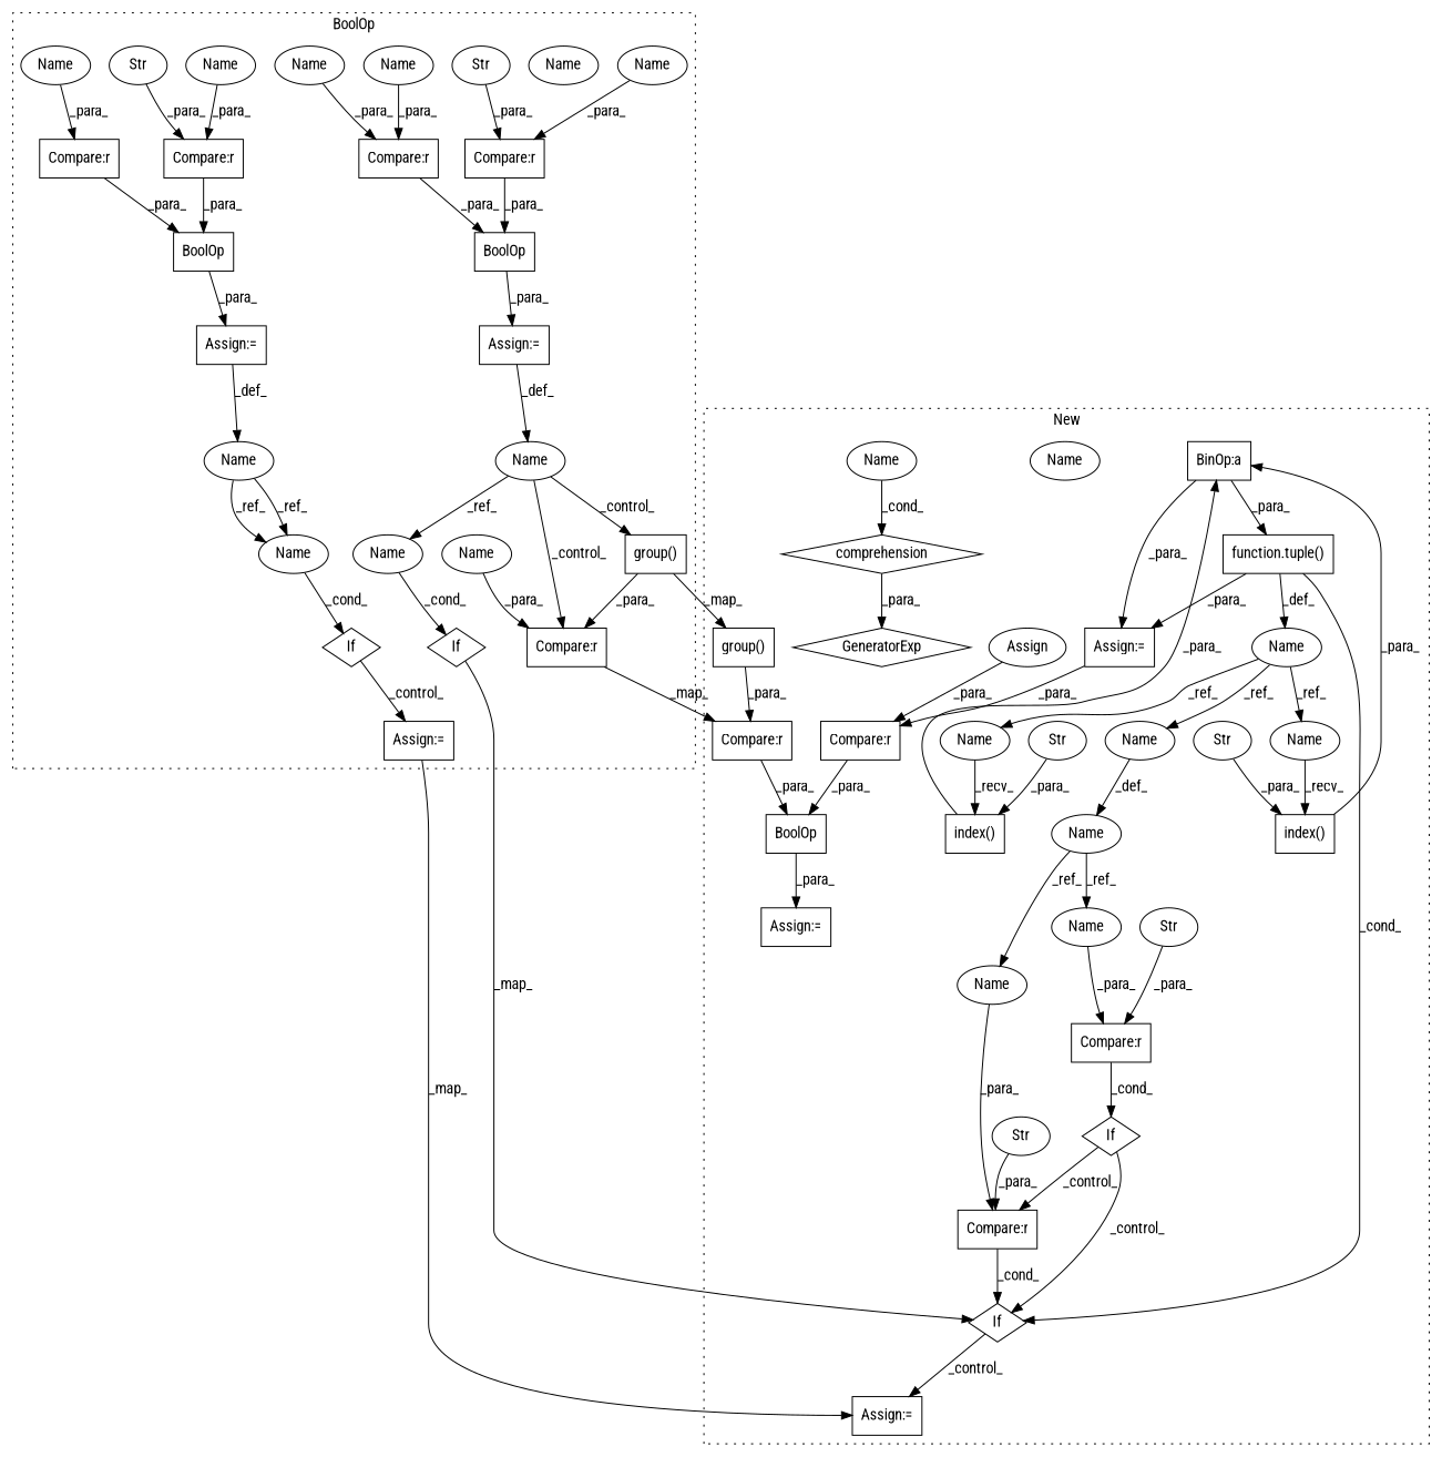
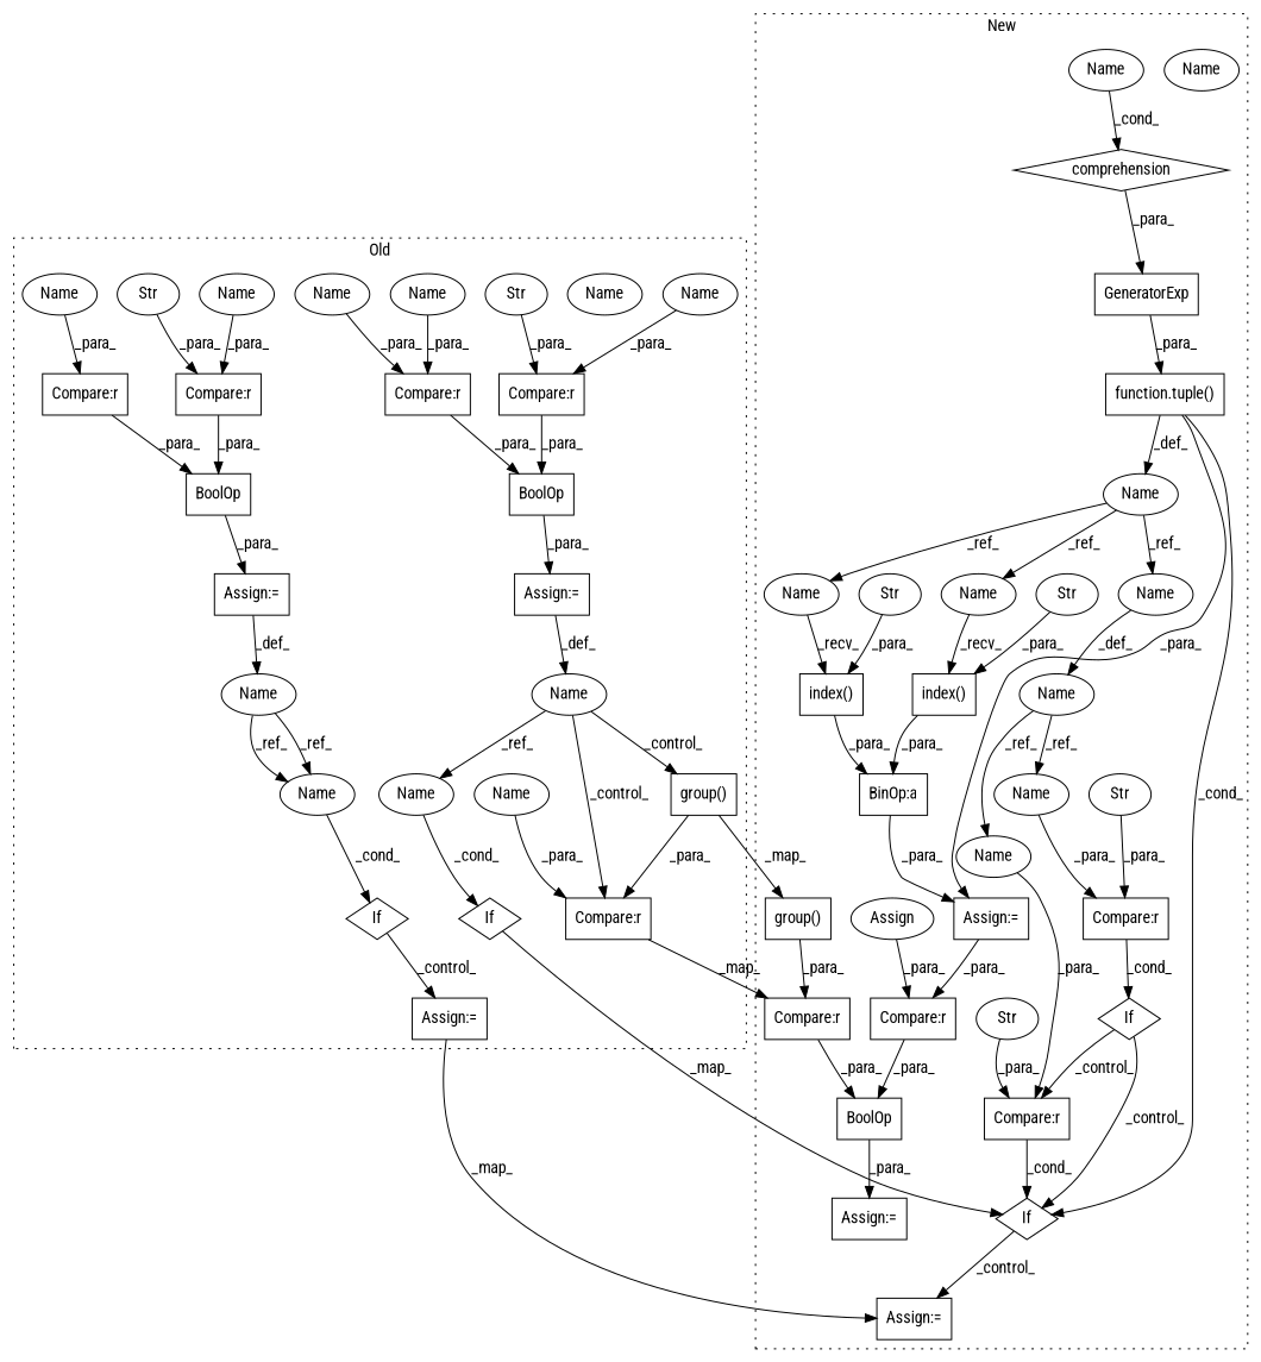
  digraph {
    fontname="Roboto Condensed"
    node [a=87 fontname="Roboto Condensed" l=3 s=2993 shape=ellipse]
    edge [fontname="Roboto Condensed"]
    n1 [a=72 l=38 label=BoolOp shape=box]
    n2 [a=96 l="3,14" label=If s="3661,3678" shape=diamond]
    n3 [a=40 l=19 label="Compare:r" s=3012 shape=box]
    n4 [a=40 l=14 label="Compare:r" shape=box]
    n5 [a=66 l=5 label=Str]
    n6 [l=14 label=Name s=3664]
    n7 [a=68 label="Assign:=" s=3700 shape=box]
    n8 [l=14 label=Name s=2976]
    n9 [a=40 l=15 label="Compare:r" s=2927 shape=box]
    n10 [a=96 l="3,14" label=If s="3562,3580" shape=diamond]
    n11 [a=40 l=20 label="Compare:r" s=2947 shape=box]
    n12 [a=66 l=6 label=Str s=2927]
    n13 [a=40 l=31 label="Compare:r" s=3214 shape=box]
    n14 [a=72 l=40 label=BoolOp s=2927 shape=box]
    n15 [l=15 label=Name s=2909]
    n16 [a=75 l="12,1" label="group()" s="3226,3244" shape=box]
    n17 [a=68 label="Assign:=" s=2990 shape=box]
    n18 [a=68 label="Assign:=" s=2924 shape=box]
    n19 [l=5 label=Name s=3002]
    n20 [l=5 label=Name s=2937]
    n21 [l=8 label=Name s=3214]
    n22 [l=8 label=Name s=2947]
    n23 [l=15 label=Name s=3565]
    n24 [l=4 label=Name s=3027]
    n25 [l=4 label=Name s=2963]
    n26 [l=14 label=Name s=3664]
    n27 [a=72 l=36 label=BoolOp s=3223 shape=box]
    n28 [a=40 l=7 label="Compare:r" s=3252 shape=box]
    n29 [a=82 label="BinOp:a" s=3169 shape=box]
    n30 [a=75 l="6,39" label="function.tuple()" s="2915,2922" shape=box]
    n31 [a=96 l="3,18" label=If s="3351,3369" shape=diamond]
    n32 [a=75 l="18,1" label="index()" s="3144,3168" shape=box]
    n33 [a=66 l=6 label=Str s=3162]
    n34 [a=75 l="18,1" label="index()" s="3172,3196" shape=box]
    n35 [a=66 l=6 label=Str s=3190]
    n36 [a=76 l=1 label=Assign s=3258]
    n37 [a=40 l=15 label="Compare:r" s=3722 shape=box]
    n38 [a=66 l=6 label=Str s=3731]
    n39 [a=40 l=15 label="Compare:r" s=3354 shape=box]
    n40 [a=66 l=6 label=Str s=3363]
    n41 [a=68 label="Assign:=" s=3855 shape=box]
-   n42 [a=55 l=1 label=GeneratorExp s=2921 shape=diamond]
+   n42 [a=55 l=1 label=GeneratorExp s=2921 shape=box]
    n43 [a=45 label=comprehension s=2923 shape=diamond]
    n44 [l=5 label=Name s=3317]
    n45 [l=1 label=Name s=2921]
    n46 [l=11 label=Name s=2901]
    n47 [a=96 l="0,18" label=If s="3722,3737" shape=diamond]
    n48 [a=40 l=25 label="Compare:r" s=3223 shape=box]
    n49 [a=75 l="12,1" label="group()" s="3229,3247" shape=box]
    n50 [a=68 label="Assign:=" s=3220 shape=box]
    n51 [a=68 label="Assign:=" s=3141 shape=box]
    n52 [l=11 label=Name s=3172]
    n53 [l=11 label=Name s=3144]
    n54 [l=11 label=Name s=3326]
    n55 [l=1 label=Name s=2921]
    n56 [l=5 label=Name s=3722]
    n57 [l=5 label=Name s=3354]
    subgraph cluster_1 {
-     label=BoolOp
+     label=Old
      style=dotted
      n1
      n2
      n3
      n4
      n5
      n6
      n7
      n8
      n9
      n10
      n11
      n12
      n13
      n14
      n15
      n16
      n17
      n18
      n19
      n20
      n21
      n22
      n23
      n24
      n25
      n26
    }
    subgraph cluster_2 {
      label=New
      style=dotted
      n27
      n28
      n29
      n30
      n31
      n32
      n33
      n34
      n35
      n36
      n37
      n38
      n39
      n40
      n41
      n42
      n43
      n44
      n45
      n46
      n47
      n48
      n49
      n50
      n51
      n52
      n53
      n54
      n55
      n56
      n57
    }
    n1 -> n17 [label=_para_]
    n2 -> n7 [label=_control_]
    n3 -> n1 [label=_para_]
    n4 -> n1 [label=_para_]
    n5 -> n4 [label=_para_]
    n7 -> n41 [label=_map_]
    n8 -> n26 [label=_ref_]
    n8 -> n26 [label=_ref_]
    n9 -> n14 [label=_para_]
    n10 -> n47 [label=_map_]
    n11 -> n14 [label=_para_]
    n12 -> n9 [label=_para_]
    n13 -> n48 [label=_map_]
    n14 -> n18 [label=_para_]
    n15 -> n13 [label=_control_]
    n15 -> n16 [label=_control_]
    n15 -> n23 [label=_ref_]
    n16 -> n13 [label=_para_]
    n16 -> n49 [label=_map_]
    n17 -> n8 [label=_def_]
    n18 -> n15 [label=_def_]
    n19 -> n4 [label=_para_]
    n20 -> n9 [label=_para_]
    n21 -> n13 [label=_para_]
    n22 -> n11 [label=_para_]
    n23 -> n10 [label=_cond_]
    n24 -> n3 [label=_para_]
    n25 -> n11 [label=_para_]
    n26 -> n2 [label=_cond_]
    n27 -> n50 [label=_para_]
    n28 -> n27 [label=_para_]
    n29 -> n51 [label=_para_]
    n30 -> n46 [label=_def_]
    n30 -> n47 [label=_cond_]
    n30 -> n51 [label=_para_]
    n31 -> n37 [label=_control_]
    n31 -> n47 [label=_control_]
    n32 -> n29 [label=_para_]
    n33 -> n32 [label=_para_]
    n34 -> n29 [label=_para_]
    n35 -> n34 [label=_para_]
    n36 -> n28 [label=_para_]
    n37 -> n47 [label=_cond_]
    n38 -> n37 [label=_para_]
    n39 -> n31 [label=_cond_]
    n40 -> n39 [label=_para_]
-   n29 -> n30 [label=_para_]
+   n42 -> n30 [label=_para_]
    n43 -> n42 [label=_para_]
    n44 -> n56 [label=_ref_]
    n44 -> n57 [label=_ref_]
    n46 -> n52 [label=_ref_]
    n46 -> n53 [label=_ref_]
    n46 -> n54 [label=_ref_]
    n47 -> n41 [label=_control_]
    n48 -> n27 [label=_para_]
    n49 -> n48 [label=_para_]
    n51 -> n28 [label=_para_]
    n52 -> n34 [label=_recv_]
    n53 -> n32 [label=_recv_]
    n54 -> n44 [label=_def_]
    n55 -> n43 [label=_cond_]
    n56 -> n37 [label=_para_]
    n57 -> n39 [label=_para_]
  }
